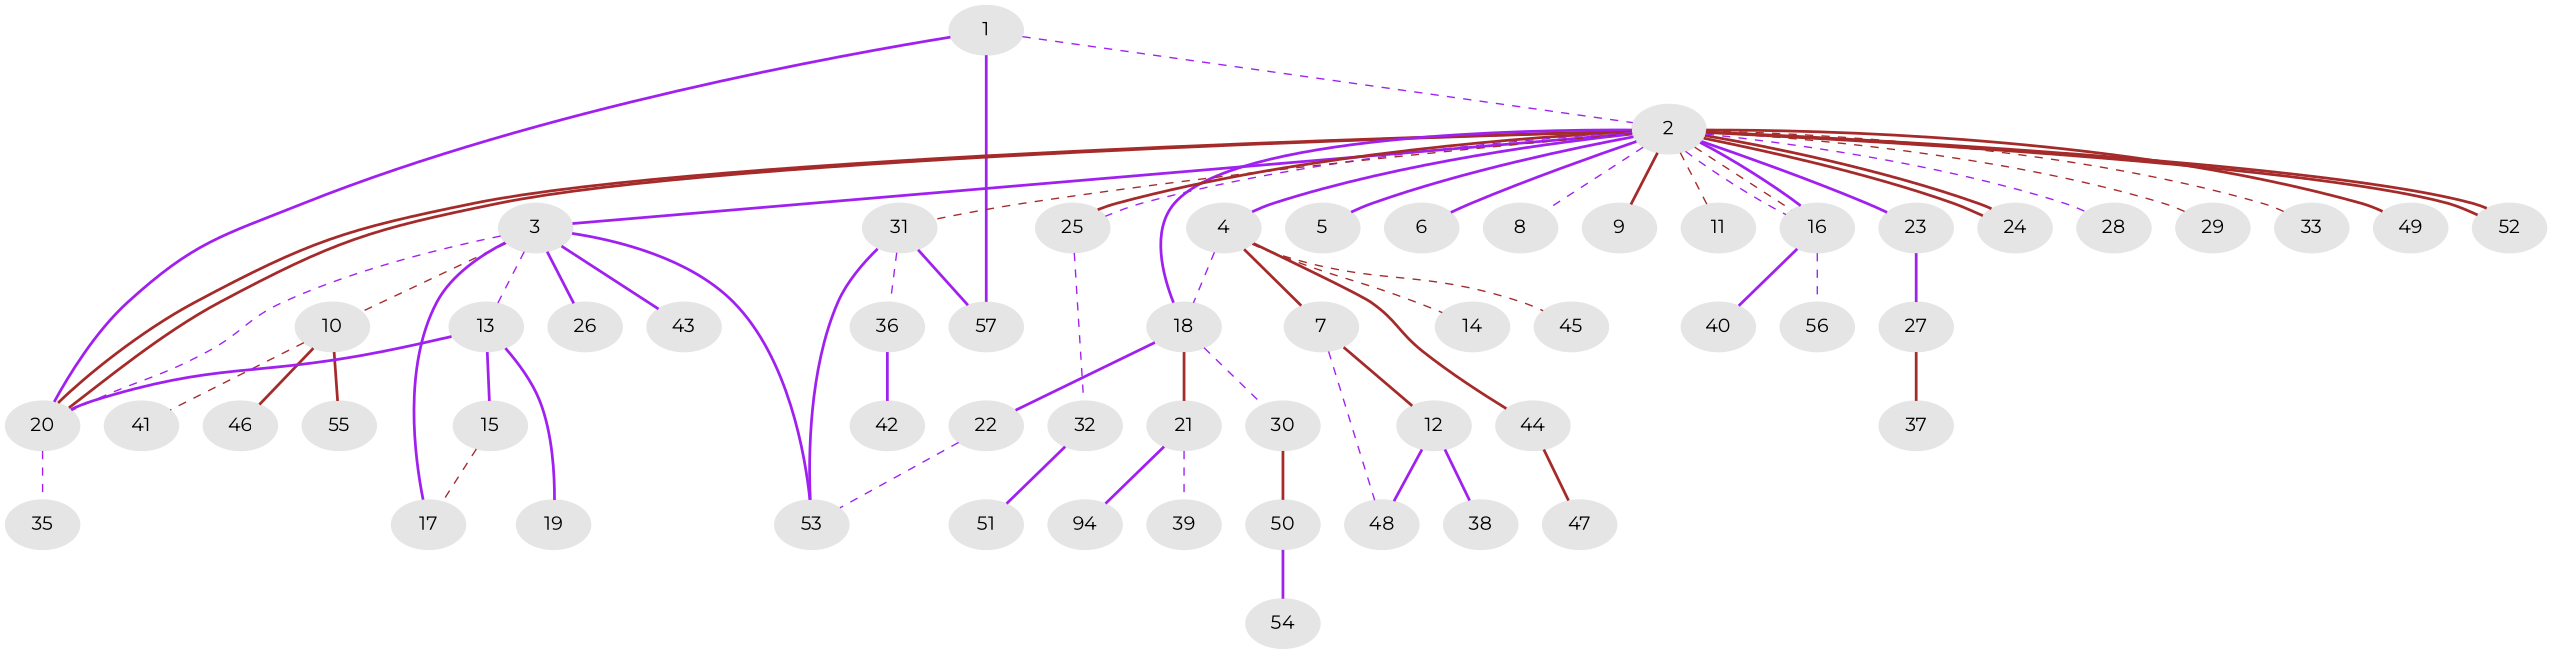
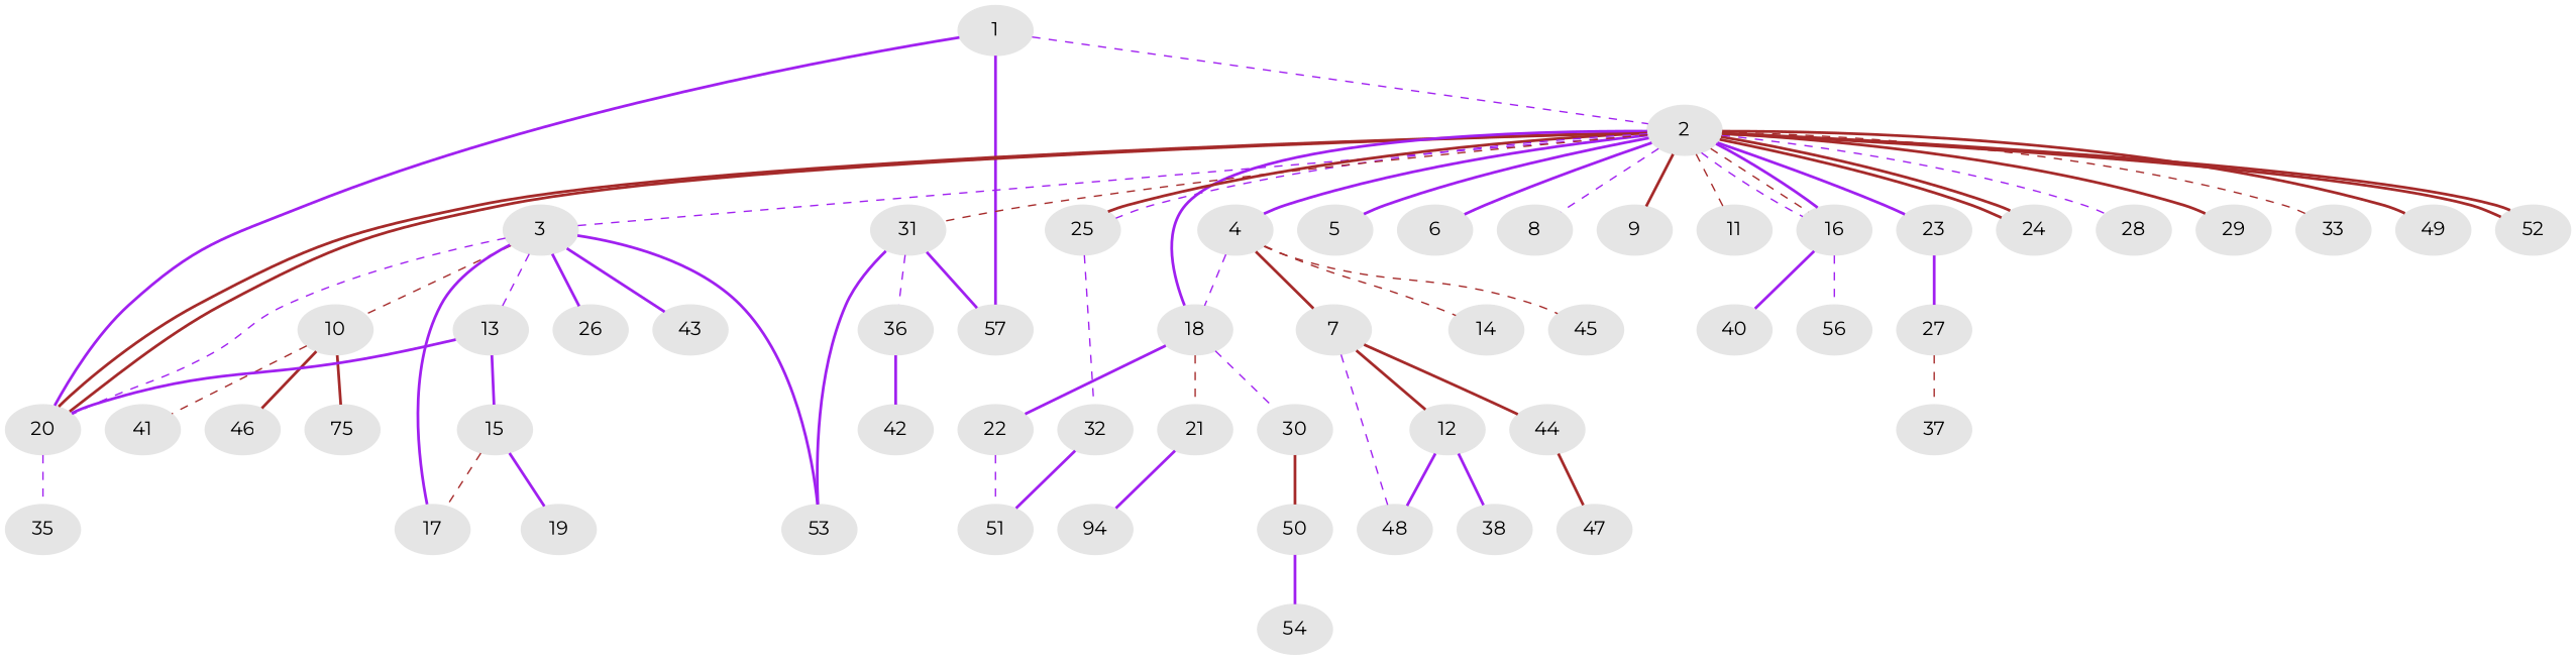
  graph {
    fontname=Montserrat
    node [color=gray90 fontname=Montserrat style=filled]
    edge [color=purple fontname=Montserrat style=bold]
    1
    2
    20
    57
    3
    4
    5
    6
    8
    9
    11
    16
    18
    23
    24
    25
    28
    29
    31
    33
    49
    52
    35
    10
    13
    17
    26
    43
    53
    7
    14
    45
    40
    56
    21
    22
    30
    27
    32
    36
    41
    46
-   55
+   55 [label=75]
    15
    19
    12
    44
    48
    38
    47
    n51 [label=94]
-   39
    50
    37
    51
    54
    42
    1 -- 2 [style=dashed]
    1 -- 20
    1 -- 57
    2 -- 20 [color=brown]
    2 -- 20 [color=brown]
-   2 -- 3
+   2 -- 3 [style=dashed]
    2 -- 4
    2 -- 5
    2 -- 6
    2 -- 8 [style=dashed]
    2 -- 9 [color=brown]
    2 -- 11 [color=brown style=dashed]
    2 -- 16 [style=dashed]
    2 -- 16 [color=brown style=dashed]
    2 -- 16
    2 -- 18
    2 -- 23
    2 -- 24 [color=brown]
    2 -- 24 [color=brown]
    2 -- 25 [color=brown]
    2 -- 25 [style=dashed]
    2 -- 28 [style=dashed]
-   2 -- 29 [color=brown style=dashed]
+   2 -- 29 [color=brown]
    2 -- 31 [color=brown style=dashed]
    2 -- 33 [color=brown style=dashed]
    2 -- 49 [color=brown]
    2 -- 52 [color=brown]
    2 -- 52 [color=brown]
    20 -- 35 [style=dashed]
    3 -- 20 [style=dashed]
    3 -- 10 [color=brown style=dashed]
    3 -- 13 [style=dashed]
    3 -- 17
    3 -- 26
    3 -- 43
    3 -- 53
    4 -- 18 [style=dashed]
    4 -- 7 [color=brown]
    4 -- 14 [color=brown style=dashed]
    4 -- 45 [color=brown style=dashed]
    16 -- 40
    16 -- 56 [style=dashed]
-   18 -- 21 [color=brown]
+   18 -- 21 [color=brown style=dashed]
    18 -- 22
    18 -- 30 [style=dashed]
    23 -- 27
    25 -- 32 [style=dashed]
    31 -- 57
    31 -- 53
    31 -- 36 [style=dashed]
    10 -- 41 [color=brown style=dashed]
    10 -- 46 [color=brown]
    10 -- 55 [color=brown]
    13 -- 20
    13 -- 15
-   13 -- 19
+   15 -- 19
    7 -- 12 [color=brown]
-   4 -- 44 [color=brown]
+   7 -- 44 [color=brown]
    7 -- 48 [style=dashed]
    21 -- n51
-   21 -- 39 [style=dashed]
-   22 -- 53 [style=dashed]
+   22 -- 51 [style=dashed]
    30 -- 50 [color=brown]
-   27 -- 37 [color=brown]
+   27 -- 37 [color=brown style=dashed]
    32 -- 51
    36 -- 42
    15 -- 17 [color=brown style=dashed]
    12 -- 48
    12 -- 38
    44 -- 47 [color=brown]
    50 -- 54
  }
